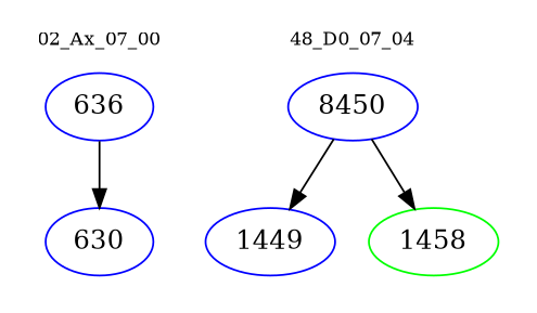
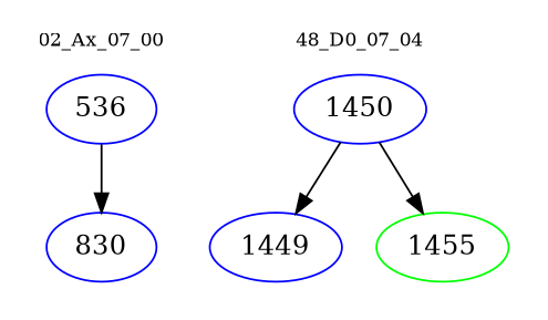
  digraph {
    node [color=blue]
    edge [color=black]
-   n1 [label=636]
-   n2 [label=630]
-   n3 [label=8450]
+   n1 [label=536]
+   n2 [label=830]
+   n3 [label=1450]
    n4 [label=1449]
-   n5 [color=green label=1458]
+   n5 [color=green label=1455]
    subgraph cluster_1 {
      color=white
      fontsize=10
      label="02_Ax_07_00"
      n1
      n2
    }
    subgraph cluster_2 {
      color=white
      fontsize=10
      label="48_D0_07_04"
      n3
      n4
      n5
    }
    n1 -> n2
    n3 -> n4
    n3 -> n5
  }
